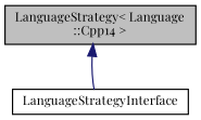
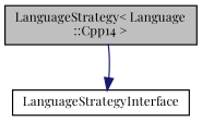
  digraph {
    fontname="Playfair Display"
    node [color=black fontname="Playfair Display" fontsize=10 shape=record style=filled]
    n1 [fillcolor=grey75 fontcolor=black height=0.2 label="LanguageStrategy\< Language\l::Cpp14 \>" width=0.4]
    n2 [fillcolor=white height=0.2 label=LanguageStrategyInterface width=0.4]
-   n1 -> n2 [color=midnightblue dir=back fontname="Playfair Display" fontsize=10 labelfontname=Helvetica labelfontsize=10 style=solid]
+   n2 -> n1 [color=midnightblue dir=back fontname="Playfair Display" fontsize=10 labelfontname=Helvetica labelfontsize=10 style=solid]
  }
